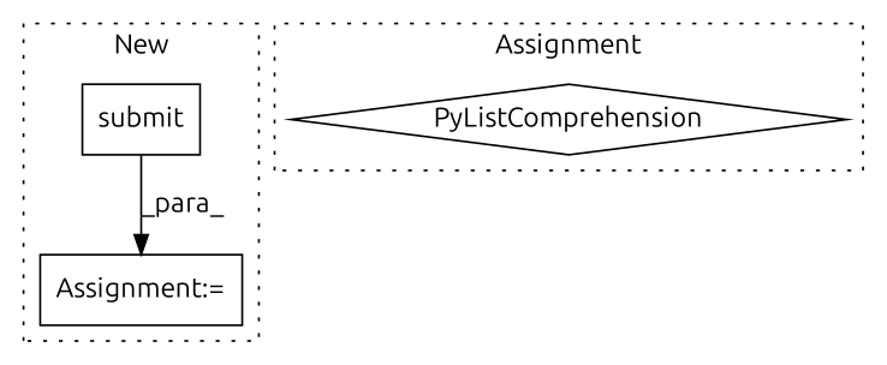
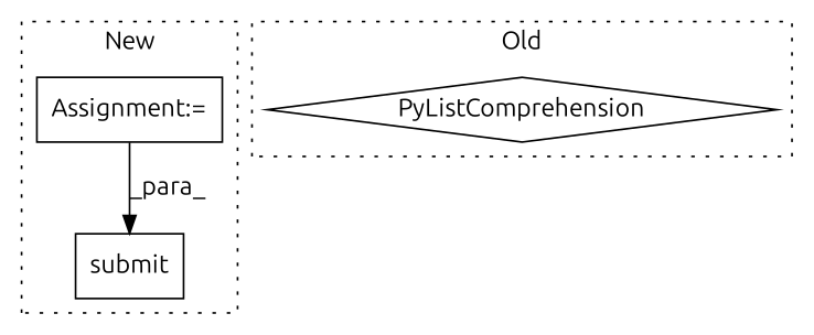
  digraph {
    fontname=Ubuntu
    node [shape=box fontname=Ubuntu]
    n1 [a=32 l="7,1" label=submit s="2847,2863"]
    n2 [a=7 l=1 label="Assignment:=" s=2844]
    n3 [a=109 l=116 label=PyListComprehension s=3305 shape=diamond]
    subgraph cluster_1 {
      label=New
      style=dotted
      n1
      n2
    }
    subgraph cluster_2 {
-     label=Assignment
+     label=Old
      style=dotted
      n3
    }
-   n1 -> n2 [label=_para_ fontname=Ubuntu]
+   n2 -> n1 [label=_para_ fontname=Ubuntu]
  }
